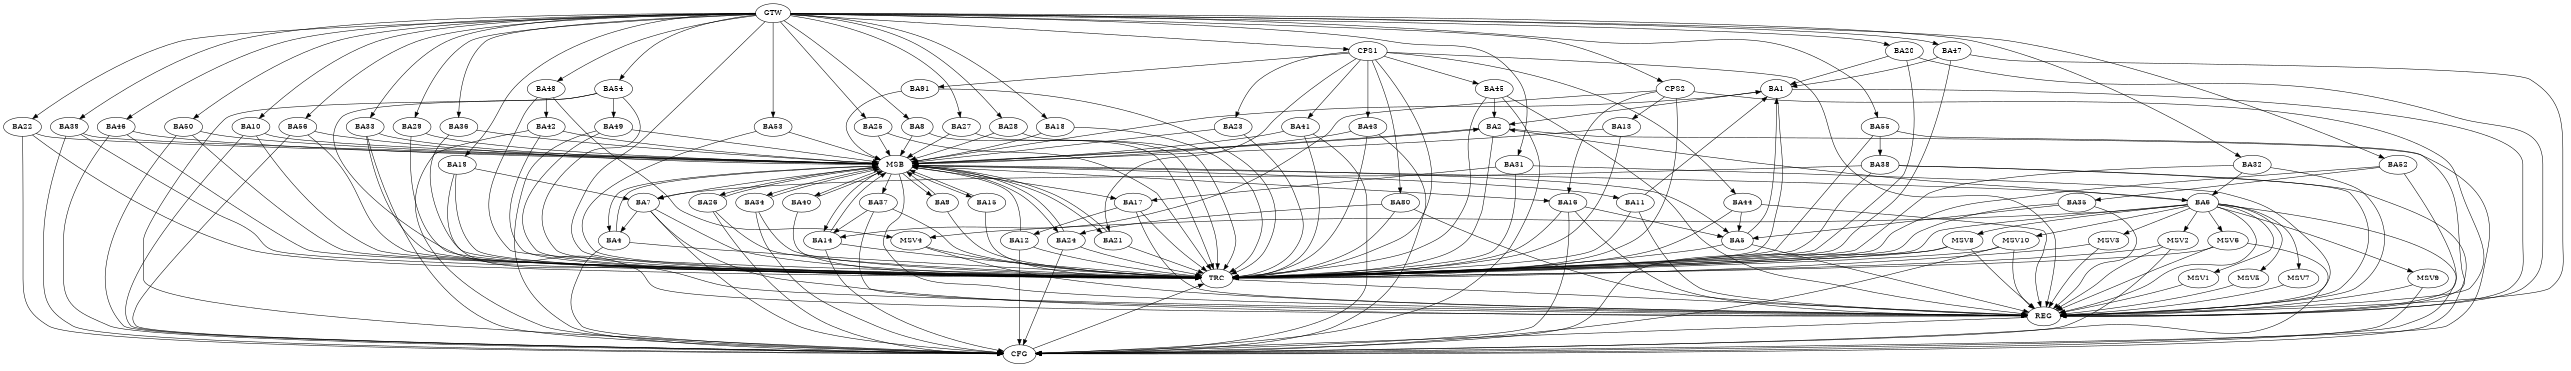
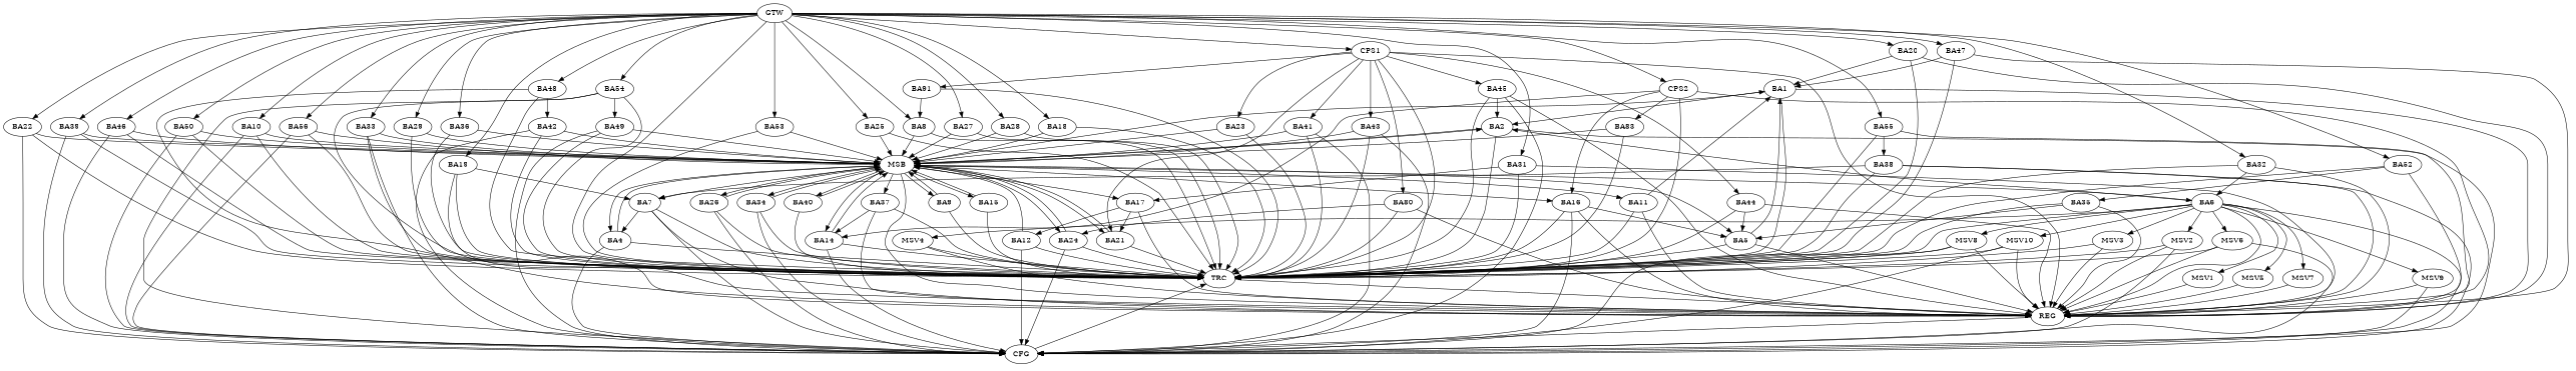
  strict digraph {
    n1 [label=BA1]
    n2 [label=BA2]
    n3 [label=REG]
    n4 [label=TRC]
    n5 [label=MSB]
    n6 [label=CFG]
    n7 [label=BA4]
    n8 [label=BA5]
    n9 [label=BA6]
    n10 [label=BA7]
    n11 [label=BA9]
    n12 [label=BA11]
    n13 [label=BA14]
    n14 [label=BA15]
    n15 [label=BA16]
    n16 [label=BA17]
    n17 [label=BA21]
    n18 [label=BA24]
    n19 [label=BA26]
    n20 [label=BA34]
    n21 [label=BA37]
    n22 [label=BA40]
    n23 [label=MSV1]
    n24 [label=MSV2]
    n25 [label=MSV3]
    n26 [label=MSV4]
    n27 [label=MSV5]
    n28 [label=MSV6]
    n29 [label=MSV7]
    n30 [label=MSV8]
    n31 [label=MSV9]
    n32 [label=MSV10]
    n33 [label=BA8]
    n34 [label=BA10]
    n35 [label=BA12]
-   n36 [label=BA13]
+   n36 [label=BA83]
    n37 [label=BA18]
    n38 [label=BA19]
    n39 [label=BA20]
    n40 [label=BA22]
    n41 [label=BA23]
    n42 [label=BA25]
    n43 [label=BA27]
    n44 [label=BA28]
    n45 [label=BA29]
    n46 [label=BA80]
    n47 [label=BA31]
    n48 [label=BA32]
    n49 [label=BA33]
    n50 [label=BA35]
    n51 [label=BA36]
    n52 [label=BA38]
    n53 [label=BA39]
    n54 [label=BA41]
    n55 [label=BA42]
    n56 [label=BA43]
    n57 [label=BA44]
    n58 [label=BA45]
    n59 [label=BA46]
    n60 [label=BA47]
    n61 [label=BA48]
    n62 [label=BA49]
    n63 [label=BA50]
    n64 [label=BA91]
    n65 [label=BA52]
    n66 [label=BA53]
    n67 [label=BA54]
    n68 [label=BA55]
    n69 [label=BA56]
    n70 [label=CPS1]
    n71 [label=CPS2]
    n72 [label=GTW]
    n1 -> n2
    n1 -> n3
    n1 -> n4
    n2 -> n4
    n2 -> n5
    n2 -> n6
    n3 -> n6
    n4 -> n3
    n5 -> n1
    n5 -> n2
    n5 -> n3
    n5 -> n7
    n5 -> n8
    n5 -> n9
    n5 -> n10
    n5 -> n11
    n5 -> n12
    n5 -> n13
    n5 -> n14
    n5 -> n15
    n5 -> n16
    n5 -> n17
    n5 -> n18
    n5 -> n19
    n5 -> n20
    n5 -> n21
    n5 -> n22
    n6 -> n4
    n7 -> n4
    n7 -> n5
    n7 -> n6
    n8 -> n1
    n8 -> n3
    n8 -> n4
    n9 -> n2
    n9 -> n3
    n9 -> n4
    n9 -> n6
    n9 -> n23
    n9 -> n24
    n9 -> n25
    n9 -> n26
    n9 -> n27
    n9 -> n28
    n9 -> n29
    n9 -> n30
    n9 -> n31
    n9 -> n32
    n10 -> n3
    n10 -> n4
    n10 -> n6
    n10 -> n7
    n11 -> n4
    n11 -> n5
    n12 -> n1
    n12 -> n3
    n12 -> n4
    n13 -> n4
    n13 -> n5
    n13 -> n6
    n14 -> n4
    n14 -> n5
    n15 -> n3
    n15 -> n4
    n15 -> n6
    n15 -> n8
    n16 -> n3
-   n16 -> n4
+   n16 -> n17
    n16 -> n35
    n17 -> n4
    n17 -> n5
    n18 -> n4
    n18 -> n5
    n18 -> n6
    n19 -> n4
    n19 -> n5
    n19 -> n6
    n20 -> n4
    n20 -> n5
    n20 -> n6
    n21 -> n3
    n21 -> n4
    n21 -> n13
    n22 -> n4
    n22 -> n5
    n23 -> n3
    n24 -> n3
    n24 -> n4
    n24 -> n6
    n25 -> n3
    n25 -> n4
    n26 -> n3
    n26 -> n4
    n27 -> n3
    n28 -> n3
    n28 -> n4
    n28 -> n6
    n29 -> n3
    n30 -> n3
    n30 -> n4
    n30 -> n6
    n31 -> n3
    n31 -> n6
    n32 -> n3
    n32 -> n4
    n32 -> n6
    n33 -> n4
    n33 -> n5
    n34 -> n4
    n34 -> n5
    n34 -> n6
    n35 -> n4
    n35 -> n5
    n35 -> n6
    n36 -> n4
    n36 -> n5
    n37 -> n4
    n37 -> n5
    n38 -> n3
    n38 -> n4
    n38 -> n10
    n39 -> n1
    n39 -> n3
    n39 -> n4
    n40 -> n4
    n40 -> n5
    n40 -> n6
    n41 -> n4
    n41 -> n5
    n42 -> n4
    n42 -> n5
    n43 -> n4
    n43 -> n5
    n44 -> n4
    n44 -> n5
    n45 -> n4
    n45 -> n5
    n46 -> n3
    n46 -> n4
    n46 -> n18
    n47 -> n3
    n47 -> n4
    n47 -> n16
    n48 -> n3
    n48 -> n4
    n48 -> n9
    n49 -> n4
    n49 -> n5
    n49 -> n6
    n50 -> n3
    n50 -> n4
    n50 -> n8
    n51 -> n4
    n51 -> n5
    n52 -> n3
    n52 -> n4
    n52 -> n6
    n52 -> n10
    n53 -> n4
    n53 -> n5
    n53 -> n6
    n54 -> n4
    n54 -> n5
    n54 -> n6
    n55 -> n4
    n55 -> n5
    n55 -> n6
    n56 -> n4
    n56 -> n5
    n56 -> n6
    n57 -> n3
    n57 -> n4
    n57 -> n8
    n58 -> n2
    n58 -> n3
    n58 -> n4
    n58 -> n6
    n59 -> n4
    n59 -> n5
    n59 -> n6
    n60 -> n1
    n60 -> n3
    n60 -> n4
-   n61 -> n26
+   n61 -> n3
    n61 -> n4
    n61 -> n55
    n62 -> n4
    n62 -> n5
    n62 -> n6
    n63 -> n4
    n63 -> n5
    n63 -> n6
    n64 -> n4
-   n64 -> n5
+   n64 -> n33
    n65 -> n3
    n65 -> n4
    n65 -> n50
    n66 -> n4
    n66 -> n5
    n67 -> n3
    n67 -> n4
    n67 -> n6
    n67 -> n62
    n68 -> n3
    n68 -> n4
    n68 -> n52
    n69 -> n4
    n69 -> n5
    n69 -> n6
    n70 -> n3
    n70 -> n4
    n70 -> n17
    n70 -> n41
    n70 -> n46
    n70 -> n54
    n70 -> n56
    n70 -> n57
    n70 -> n58
    n70 -> n64
    n71 -> n3
    n71 -> n4
    n71 -> n13
    n71 -> n15
    n71 -> n36
    n72 -> n4
    n72 -> n33
    n72 -> n34
    n72 -> n37
    n72 -> n38
    n72 -> n39
    n72 -> n40
    n72 -> n42
    n72 -> n43
    n72 -> n44
    n72 -> n45
    n72 -> n47
    n72 -> n48
    n72 -> n49
    n72 -> n51
    n72 -> n53
    n72 -> n59
    n72 -> n60
    n72 -> n61
    n72 -> n63
    n72 -> n65
    n72 -> n66
    n72 -> n67
    n72 -> n68
    n72 -> n69
    n72 -> n70
    n72 -> n71
  }
